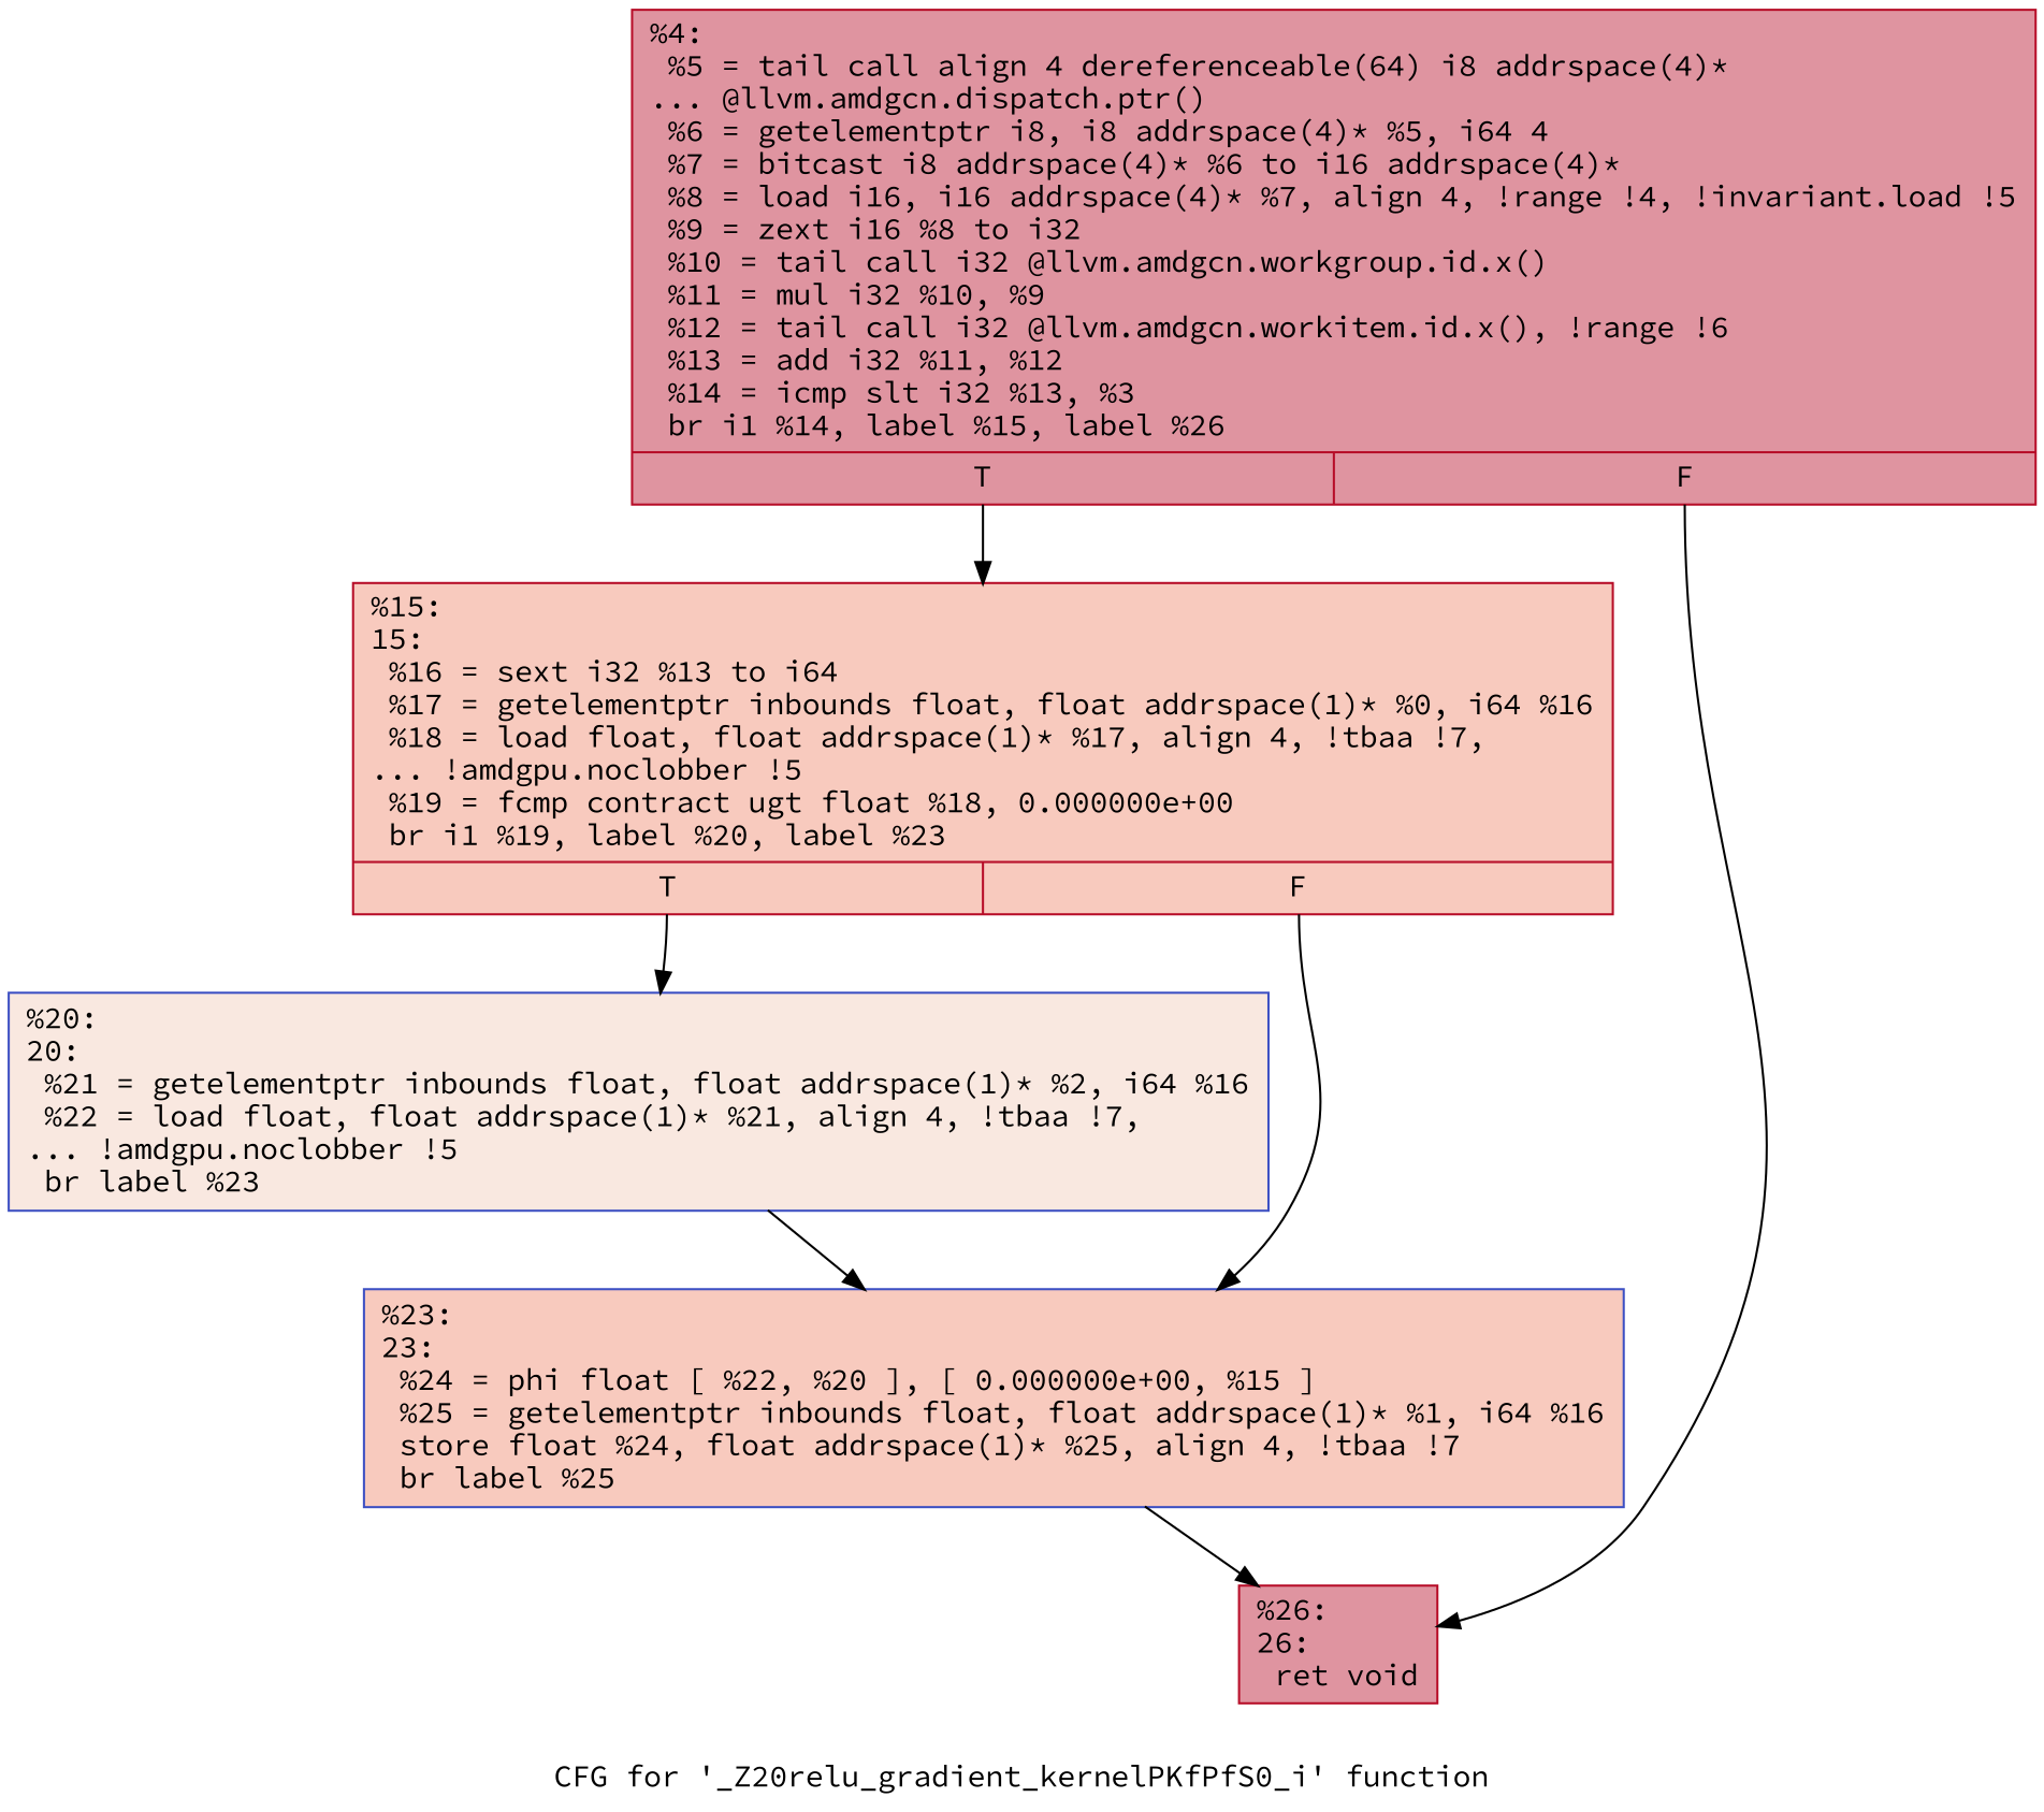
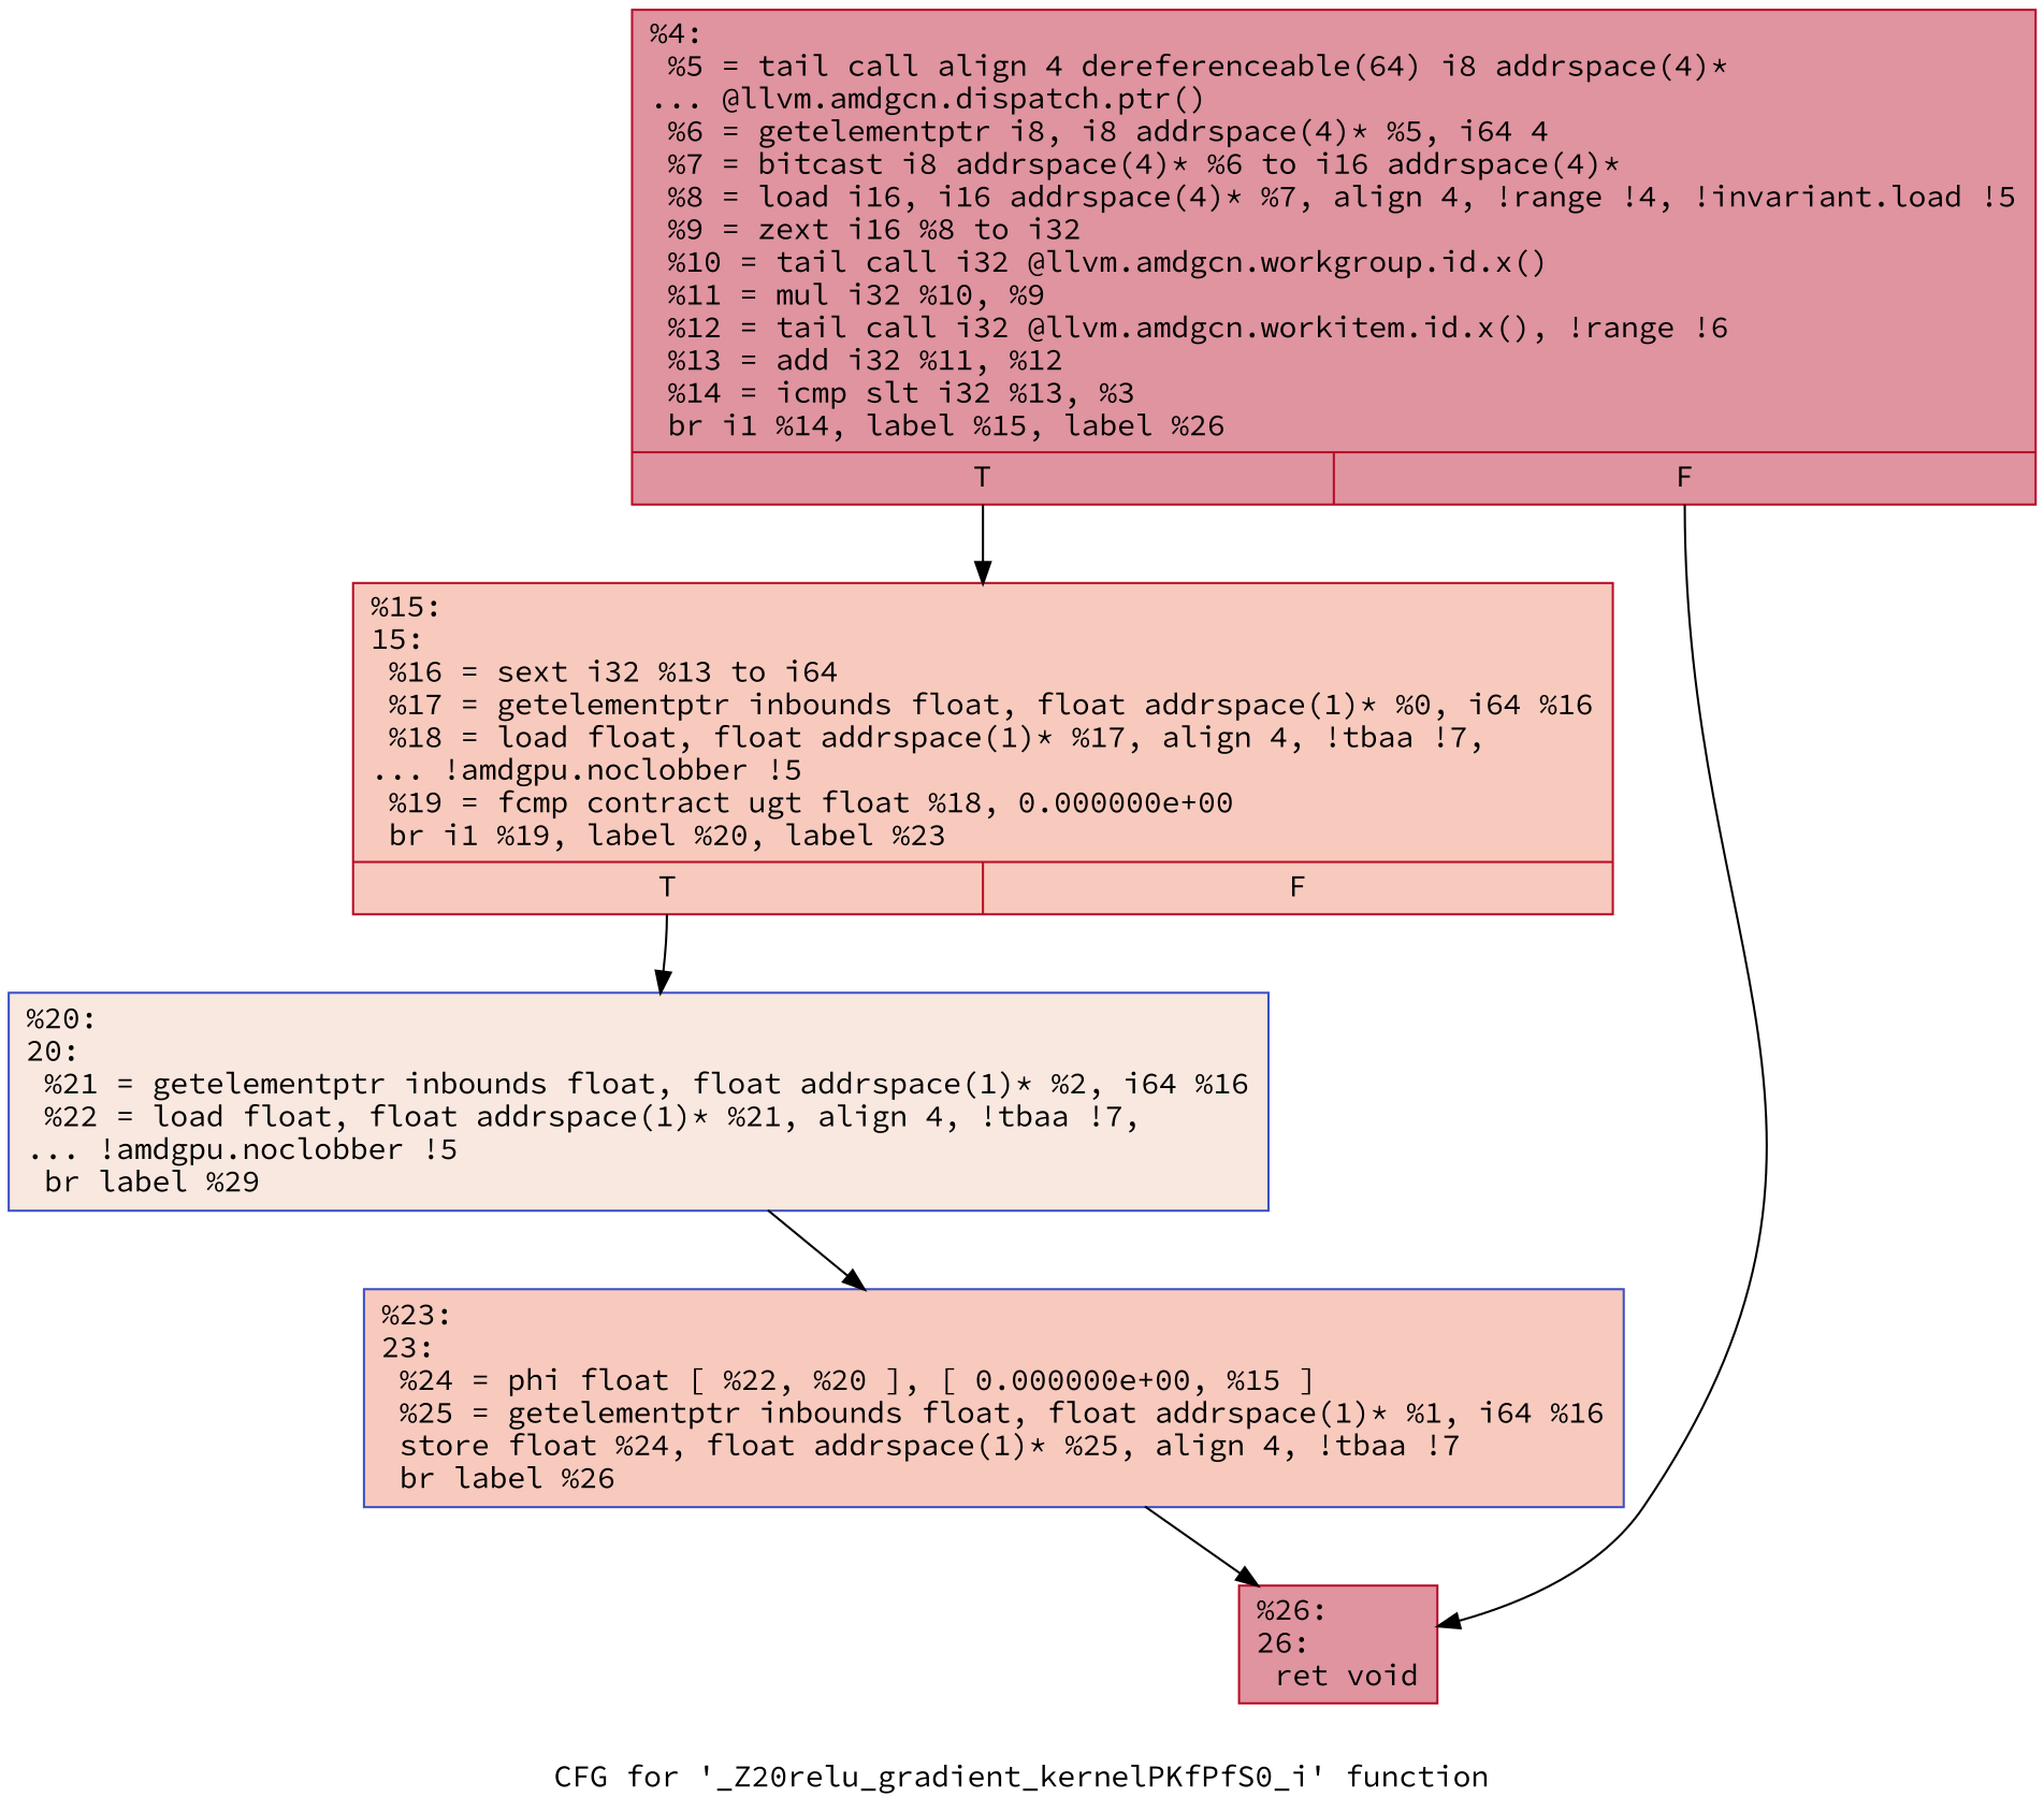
  digraph {
    fontname="Source Code Pro"
    label="CFG for '_Z20relu_gradient_kernelPKfPfS0_i' function"
    node [color="#b70d28ff" fillcolor="#b70d2870" fontname="Source Code Pro" shape=record style=filled]
    edge [fontname="Source Code Pro"]
    n1 [label="{%4:\l  %5 = tail call align 4 dereferenceable(64) i8 addrspace(4)*\l... @llvm.amdgcn.dispatch.ptr()\l  %6 = getelementptr i8, i8 addrspace(4)* %5, i64 4\l  %7 = bitcast i8 addrspace(4)* %6 to i16 addrspace(4)*\l  %8 = load i16, i16 addrspace(4)* %7, align 4, !range !4, !invariant.load !5\l  %9 = zext i16 %8 to i32\l  %10 = tail call i32 @llvm.amdgcn.workgroup.id.x()\l  %11 = mul i32 %10, %9\l  %12 = tail call i32 @llvm.amdgcn.workitem.id.x(), !range !6\l  %13 = add i32 %11, %12\l  %14 = icmp slt i32 %13, %3\l  br i1 %14, label %15, label %26\l|{<s0>T|<s1>F}}"]
    n2 [fillcolor="#ef886b70" label="{%15:\l15:                                               \l  %16 = sext i32 %13 to i64\l  %17 = getelementptr inbounds float, float addrspace(1)* %0, i64 %16\l  %18 = load float, float addrspace(1)* %17, align 4, !tbaa !7,\l... !amdgpu.noclobber !5\l  %19 = fcmp contract ugt float %18, 0.000000e+00\l  br i1 %19, label %20, label %23\l|{<s0>T|<s1>F}}"]
    n3 [label="{%26:\l26:                                               \l  ret void\l}"]
-   n4 [color="#3d50c3ff" fillcolor="#f1ccb870" label="{%20:\l20:                                               \l  %21 = getelementptr inbounds float, float addrspace(1)* %2, i64 %16\l  %22 = load float, float addrspace(1)* %21, align 4, !tbaa !7,\l... !amdgpu.noclobber !5\l  br label %23\l}"]
-   n5 [color="#3d50c3ff" fillcolor="#ef886b70" label="{%23:\l23:                                               \l  %24 = phi float [ %22, %20 ], [ 0.000000e+00, %15 ]\l  %25 = getelementptr inbounds float, float addrspace(1)* %1, i64 %16\l  store float %24, float addrspace(1)* %25, align 4, !tbaa !7\l  br label %25\l}"]
+   n4 [color="#3d50c3ff" fillcolor="#f1ccb870" label="{%20:\l20:                                               \l  %21 = getelementptr inbounds float, float addrspace(1)* %2, i64 %16\l  %22 = load float, float addrspace(1)* %21, align 4, !tbaa !7,\l... !amdgpu.noclobber !5\l  br label %29\l}"]
+   n5 [color="#3d50c3ff" fillcolor="#ef886b70" label="{%23:\l23:                                               \l  %24 = phi float [ %22, %20 ], [ 0.000000e+00, %15 ]\l  %25 = getelementptr inbounds float, float addrspace(1)* %1, i64 %16\l  store float %24, float addrspace(1)* %25, align 4, !tbaa !7\l  br label %26\l}"]
    n1 -> n2 [tailport=s0]
    n1 -> n3 [tailport=s1]
    n2 -> n4 [tailport=s0]
-   n2 -> n5 [tailport=s1]
    n4 -> n5
    n5 -> n3
  }
